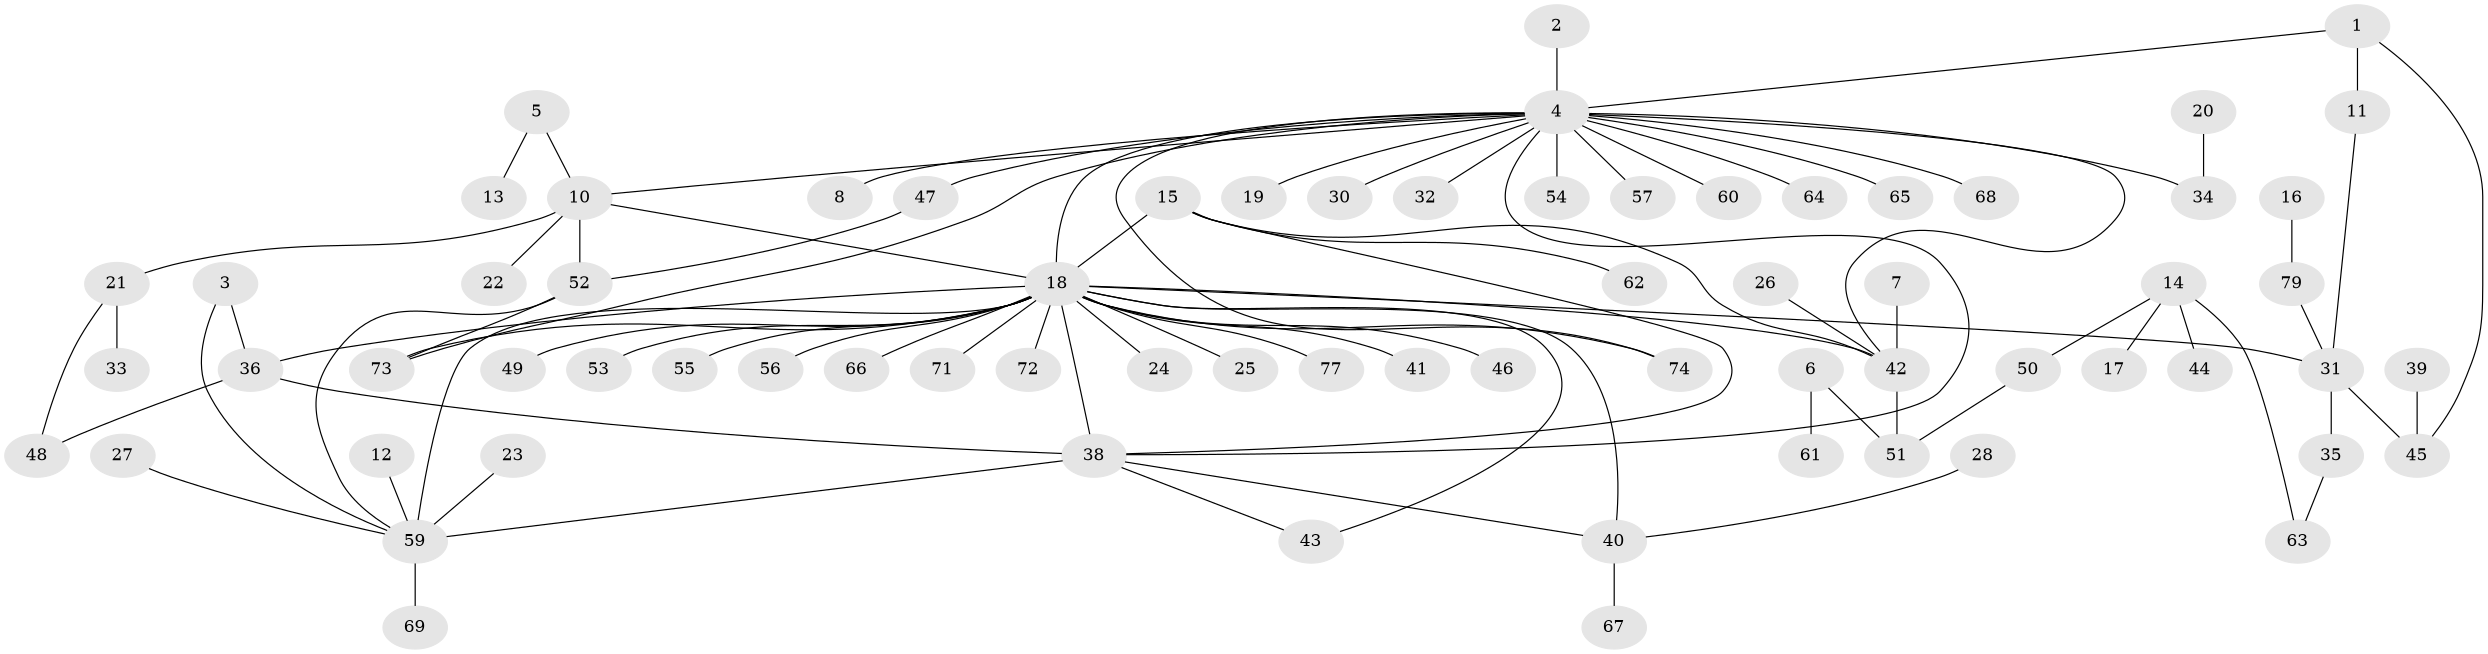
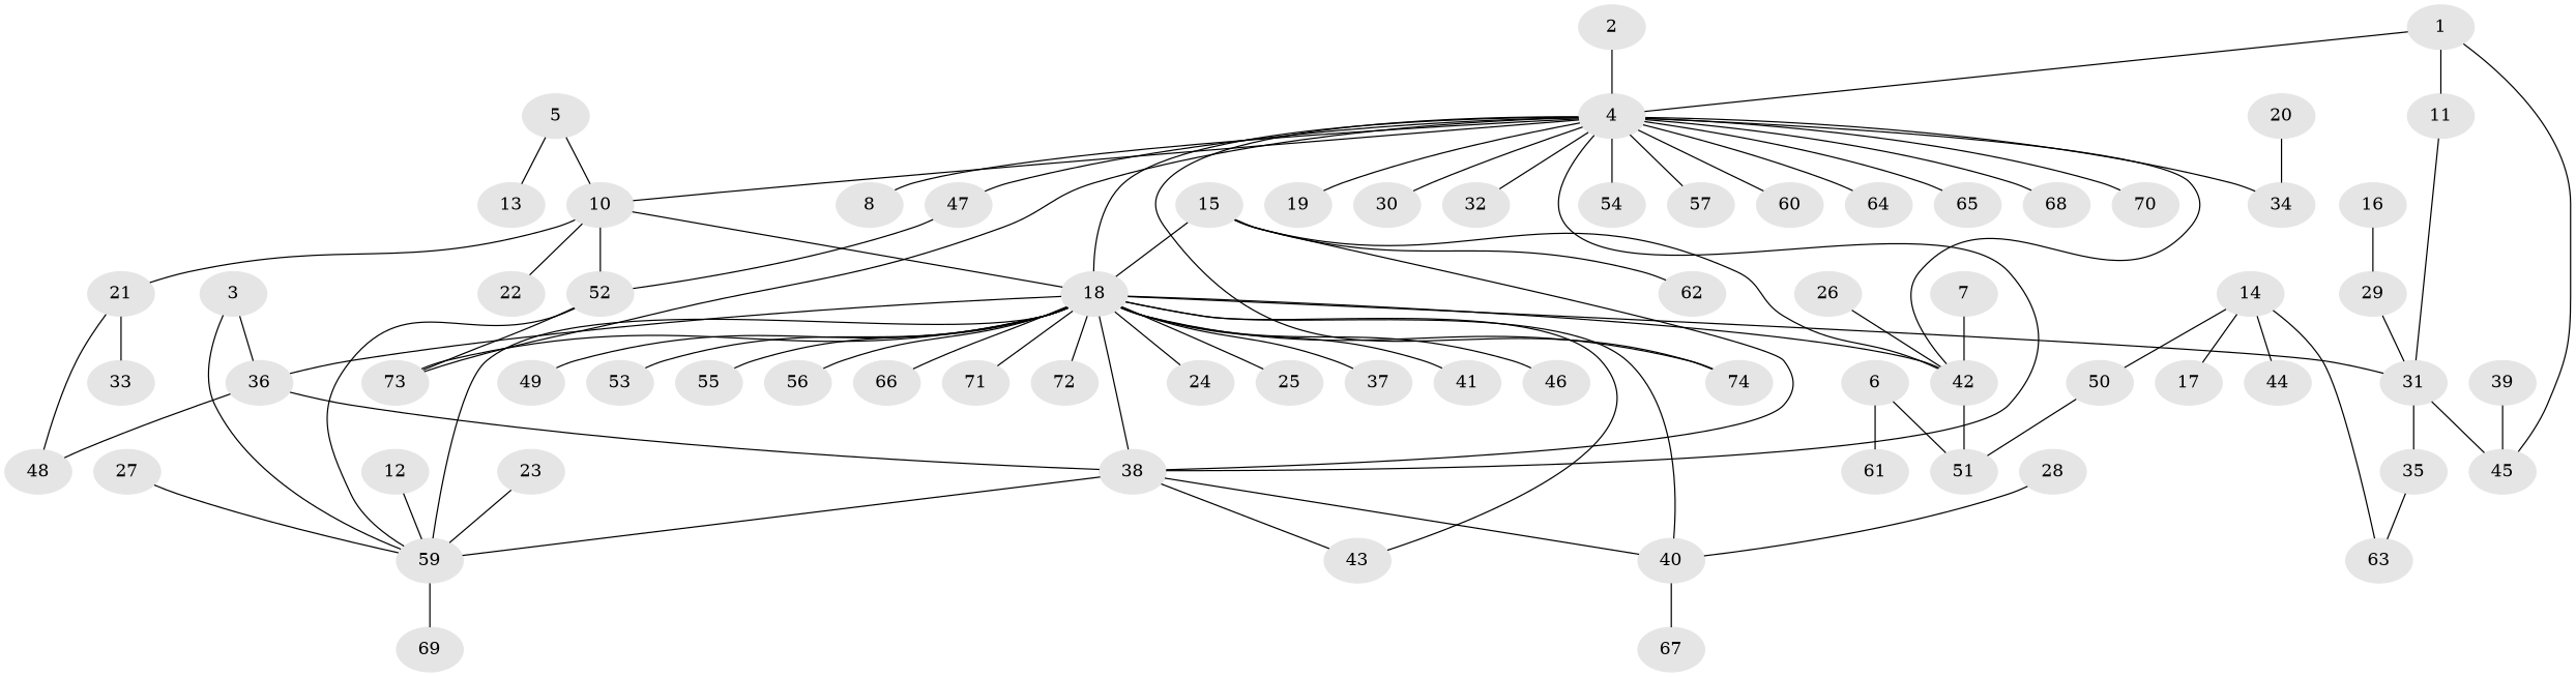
  graph {
    node [color=gray90 style=filled]
    edge [weight=1.0]
    1
    4
    11
    45
    8
    10
    18
    19
    30
    32
    34
    38
    42
    47
    54
    57
    60
    64
    65
    68
+   70
    73
    74
    31
    2
    3
    36
    59
    48
    69
    21
    22
    52
    24
    25
-   37 [label=77]
+   37
    40
    41
    43
    46
    49
    53
    55
    56
    66
    71
    72
    51
    5
    13
    6
    61
    7
    33
    35
    12
    14
    17
    44
    50
    63
    15
    62
    16
-   29 [label=79]
+   29
    67
    20
    23
    26
    27
    28
    39
    1 -- 4
    1 -- 11
    1 -- 45
    4 -- 8
    4 -- 10
    4 -- 18 [weight=2.0]
    4 -- 19
    4 -- 30
    4 -- 32
    4 -- 34 [weight=2.0]
    4 -- 38
    4 -- 42
    4 -- 47
    4 -- 54
    4 -- 57
    4 -- 60
    4 -- 64
    4 -- 65 [weight=2.0]
    4 -- 68
+   4 -- 70
    4 -- 73
    4 -- 74
    11 -- 31
    10 -- 18
    10 -- 21
    10 -- 22
    10 -- 52
    18 -- 38
    18 -- 42
    18 -- 73
    18 -- 74
    18 -- 31
    18 -- 36
    18 -- 59 [weight=2.0]
    18 -- 24
    18 -- 25
    18 -- 37
    18 -- 40
    18 -- 41
    18 -- 43
    18 -- 46
    18 -- 49
    18 -- 53
    18 -- 55 [weight=2.0]
    18 -- 56
    18 -- 66
    18 -- 71
    18 -- 72
    38 -- 59
    38 -- 40
    38 -- 43
    42 -- 51
    47 -- 52
    31 -- 45
    31 -- 35
    2 -- 4
    3 -- 36
    3 -- 59
    36 -- 38 [weight=3.0]
    36 -- 48
    59 -- 69
    21 -- 48
    21 -- 33
    52 -- 73
    52 -- 59
    40 -- 67
    5 -- 10
    5 -- 13
    6 -- 51
    6 -- 61
    7 -- 42
    35 -- 63
    12 -- 59
    14 -- 17
    14 -- 44
    14 -- 50
    14 -- 63
    50 -- 51
    15 -- 18 [weight=3.0]
    15 -- 38
    15 -- 42
    15 -- 62
    16 -- 29
    29 -- 31
    20 -- 34
    23 -- 59
    26 -- 42
    27 -- 59
    28 -- 40
    39 -- 45
  }
